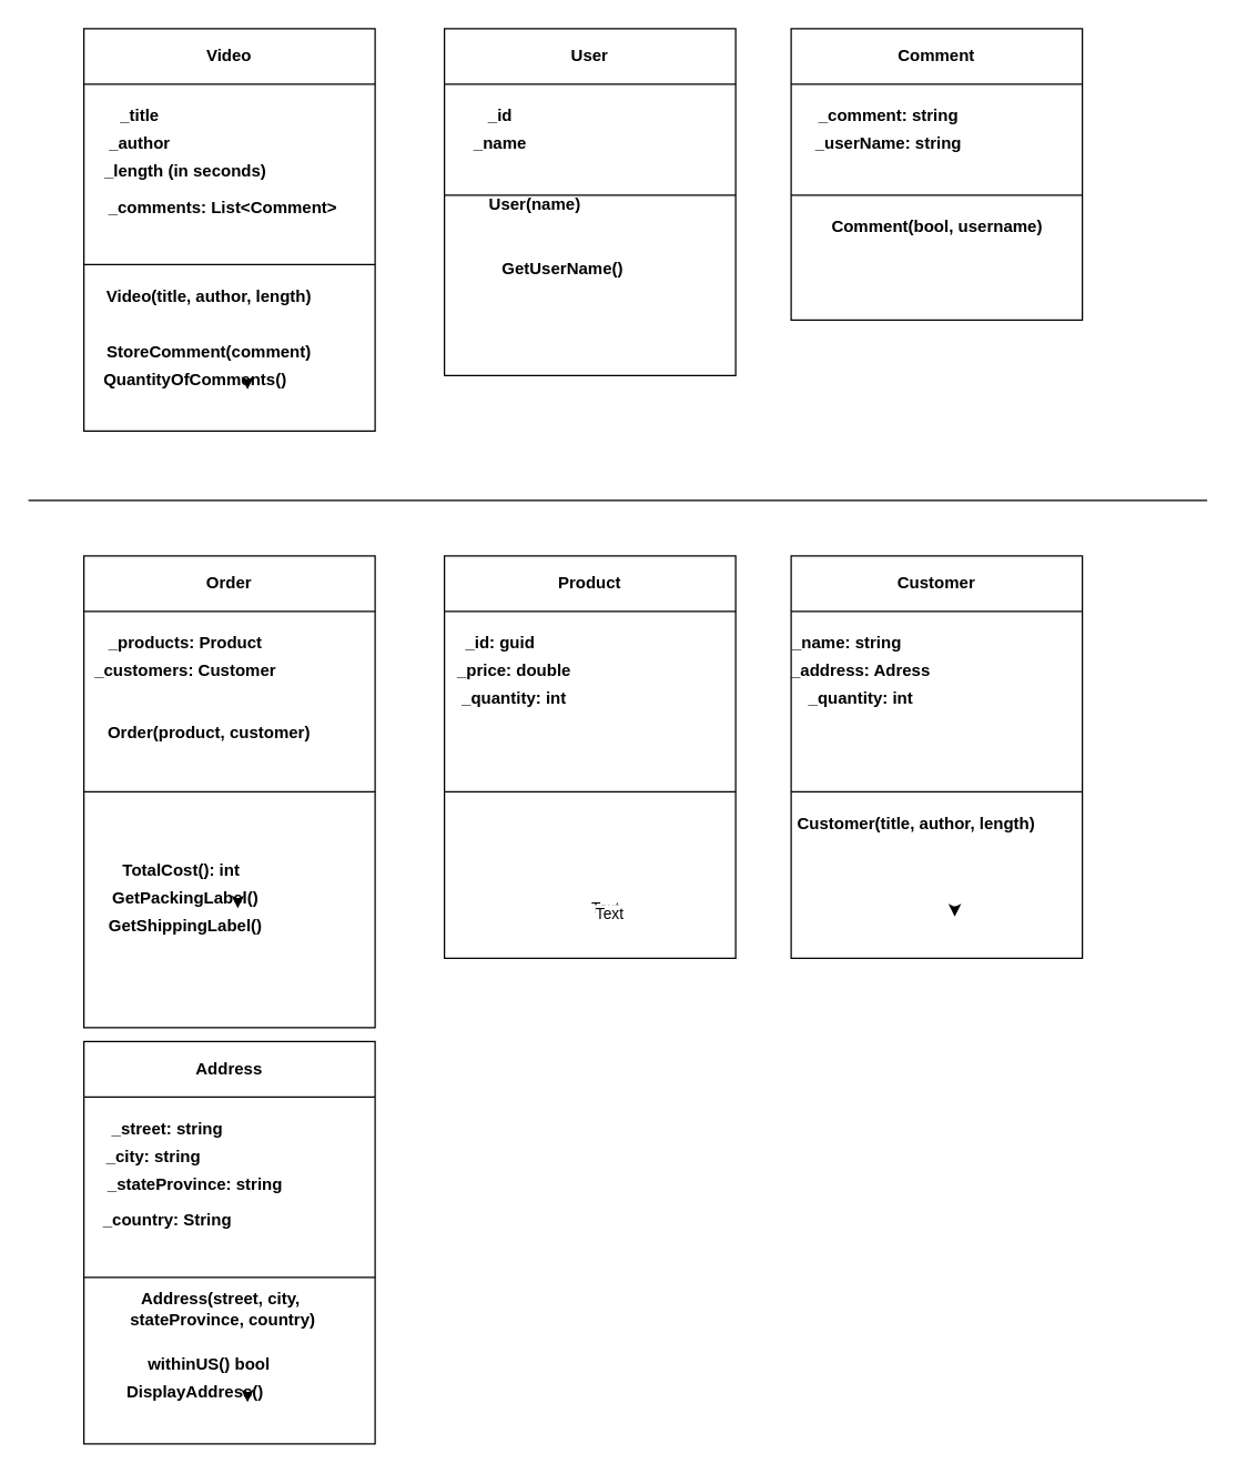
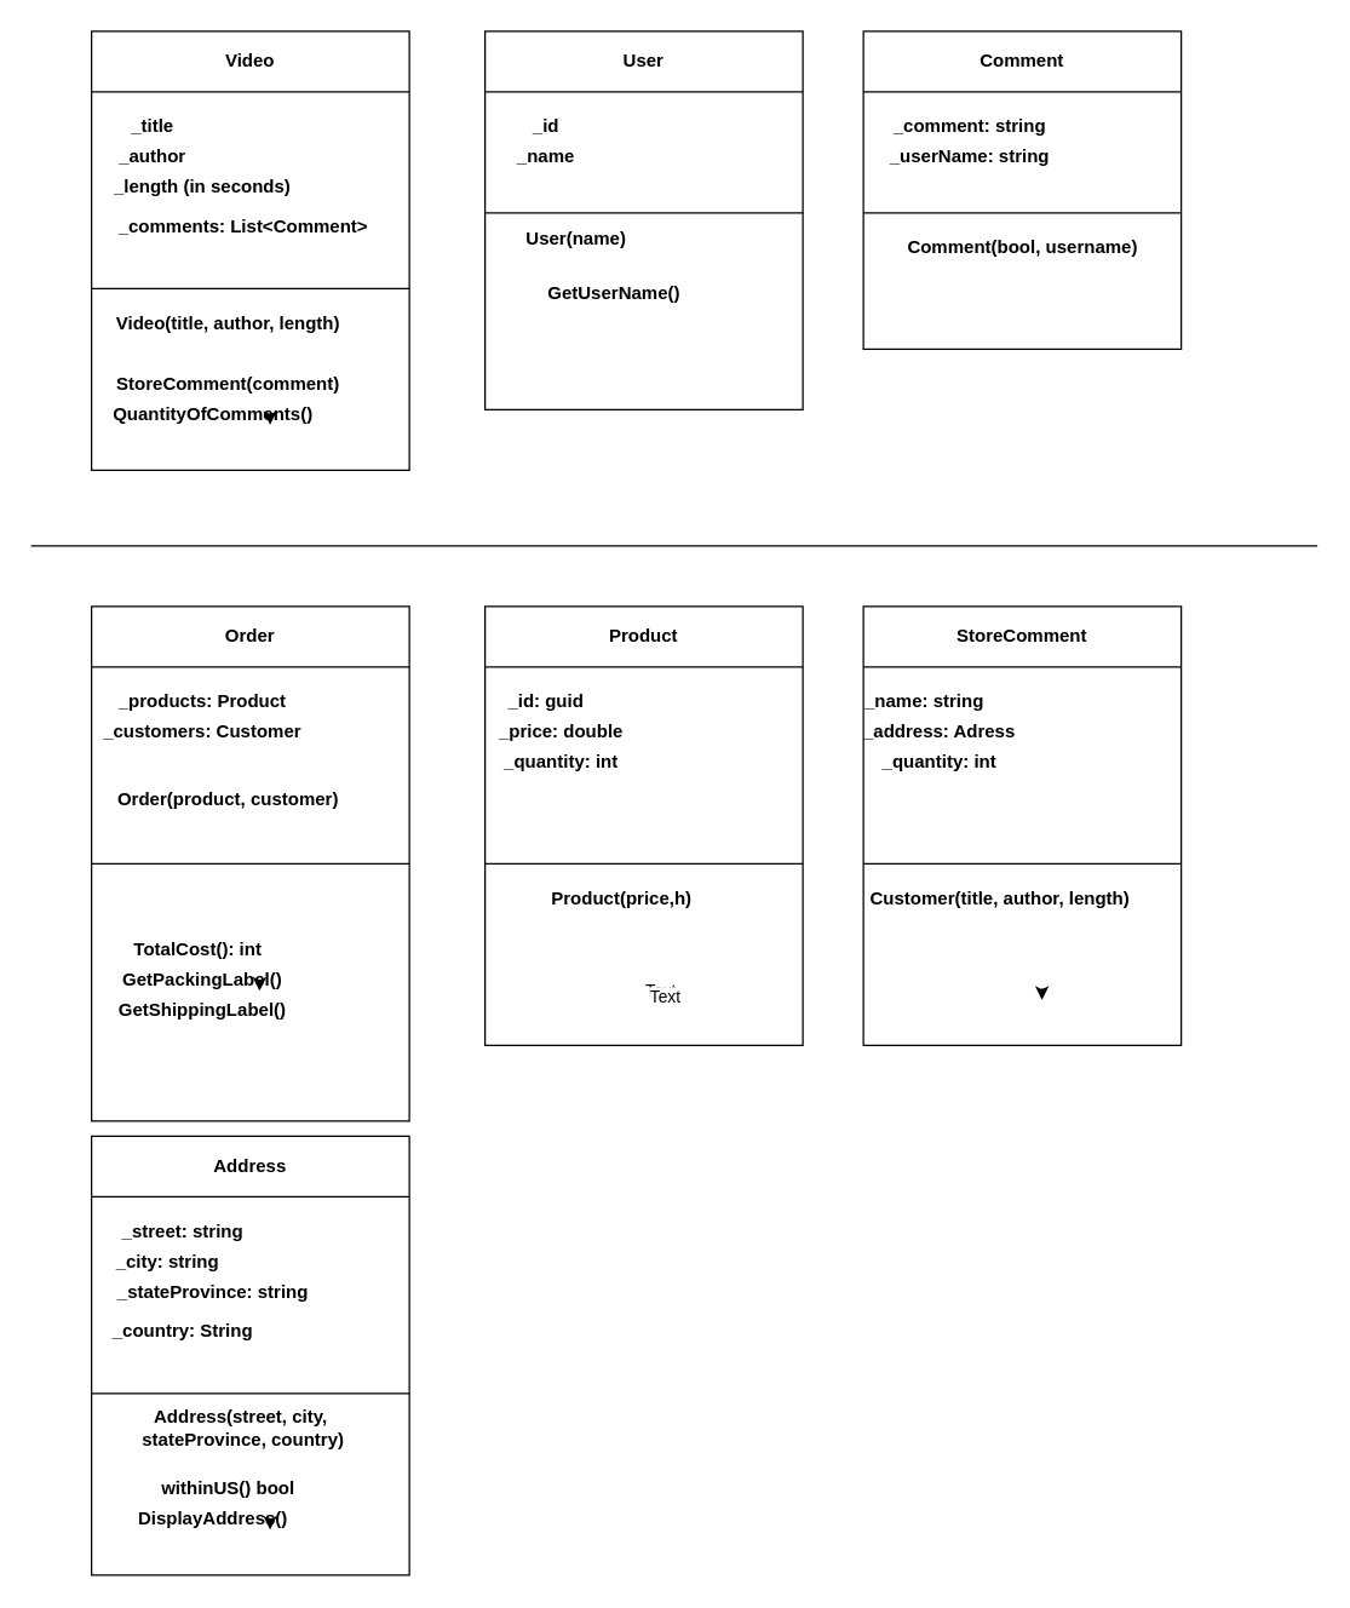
  <mxCell id="0" />
  <mxCell id="1" parent="0" />
  <mxCell id="2" value="Order" style="swimlane;whiteSpace=wrap;html=1;startSize=40;" parent="1" vertex="1"><mxGeometry x="60" y="400" width="210" height="340" as="geometry" /></mxCell>
  <mxCell id="3" value="" style="endArrow=none;html=1;rounded=0;exitX=0;exitY=0.5;exitDx=0;exitDy=0;" parent="2" edge="1"><mxGeometry width="50" height="50" relative="1" as="geometry"><mxPoint y="170" as="sourcePoint" /><mxPoint x="210" y="170" as="targetPoint" /><Array as="points" /></mxGeometry></mxCell>
  <mxCell id="4" value="_products: Product" style="text;align=center;fontStyle=1;verticalAlign=middle;spacingLeft=3;spacingRight=3;strokeColor=none;rotatable=0;points=[[0,0.5],[1,0.5]];portConstraint=eastwest;html=1;" parent="2" vertex="1"><mxGeometry x="33" y="50" width="80" height="26" as="geometry" /></mxCell>
  <mxCell id="5" value="_customers: Customer" style="text;align=center;fontStyle=1;verticalAlign=middle;spacingLeft=3;spacingRight=3;strokeColor=none;rotatable=0;points=[[0,0.5],[1,0.5]];portConstraint=eastwest;html=1;" parent="2" vertex="1"><mxGeometry x="33" y="70" width="80" height="26" as="geometry" /></mxCell>
  <mxCell id="6" value="Order(product, customer)" style="text;align=center;fontStyle=1;verticalAlign=middle;spacingLeft=3;spacingRight=3;strokeColor=none;rotatable=0;points=[[0,0.5],[1,0.5]];portConstraint=eastwest;html=1;" parent="2" vertex="1"><mxGeometry x="50" y="115" width="80" height="26" as="geometry" /></mxCell>
  <mxCell id="7" value="TotalCost(): int" style="text;align=center;fontStyle=1;verticalAlign=middle;spacingLeft=3;spacingRight=3;strokeColor=none;rotatable=0;points=[[0,0.5],[1,0.5]];portConstraint=eastwest;html=1;" parent="2" vertex="1"><mxGeometry x="30" y="214" width="80" height="26" as="geometry" /></mxCell>
  <mxCell id="8" style="edgeStyle=orthogonalEdgeStyle;rounded=0;orthogonalLoop=1;jettySize=auto;html=1;exitX=1;exitY=0.5;exitDx=0;exitDy=0;" parent="2" edge="1"><mxGeometry relative="1" as="geometry"><mxPoint x="140" y="129" as="sourcePoint" /><mxPoint x="140" y="129" as="targetPoint" /></mxGeometry></mxCell>
  <mxCell id="9" value="GetPackingLabel()" style="text;align=center;fontStyle=1;verticalAlign=middle;spacingLeft=3;spacingRight=3;strokeColor=none;rotatable=0;points=[[0,0.5],[1,0.5]];portConstraint=eastwest;html=1;" parent="2" vertex="1"><mxGeometry x="33" y="234" width="80" height="26" as="geometry" /></mxCell>
  <mxCell id="10" style="edgeStyle=orthogonalEdgeStyle;rounded=0;orthogonalLoop=1;jettySize=auto;html=1;exitX=1;exitY=0.5;exitDx=0;exitDy=0;entryX=0.975;entryY=0.769;entryDx=0;entryDy=0;entryPerimeter=0;" parent="2" source="9" target="9" edge="1"><mxGeometry relative="1" as="geometry" /></mxCell>
  <mxCell id="11" value="GetShippingLabel()" style="text;align=center;fontStyle=1;verticalAlign=middle;spacingLeft=3;spacingRight=3;strokeColor=none;rotatable=0;points=[[0,0.5],[1,0.5]];portConstraint=eastwest;html=1;" parent="2" vertex="1"><mxGeometry x="33" y="254" width="80" height="26" as="geometry" /></mxCell>
  <mxCell id="12" value="User" style="swimlane;whiteSpace=wrap;html=1;startSize=40;" parent="1" vertex="1"><mxGeometry x="320" y="20" width="210" height="250" as="geometry" /></mxCell>
  <mxCell id="13" value="" style="endArrow=none;html=1;rounded=0;exitX=0;exitY=0.5;exitDx=0;exitDy=0;" parent="12" edge="1"><mxGeometry width="50" height="50" relative="1" as="geometry"><mxPoint y="120" as="sourcePoint" /><mxPoint x="210" y="120" as="targetPoint" /><Array as="points" /></mxGeometry></mxCell>
  <mxCell id="14" value="_id" style="text;align=center;fontStyle=1;verticalAlign=middle;spacingLeft=3;spacingRight=3;strokeColor=none;rotatable=0;points=[[0,0.5],[1,0.5]];portConstraint=eastwest;html=1;" parent="12" vertex="1"><mxGeometry y="50" width="80" height="26" as="geometry" /></mxCell>
- <mxCell id="15" value="User(name)" style="text;align=center;fontStyle=1;verticalAlign=middle;spacingLeft=3;spacingRight=3;strokeColor=none;rotatable=0;points=[[0,0.5],[1,0.5]];portConstraint=eastwest;html=1;" parent="12" vertex="1"><mxGeometry x="25" y="114" width="80" height="26" as="geometry" /></mxCell>
+ <mxCell id="15" value="User(name)" style="text;align=center;fontStyle=1;verticalAlign=middle;spacingLeft=3;spacingRight=3;strokeColor=none;rotatable=0;points=[[0,0.5],[1,0.5]];portConstraint=eastwest;html=1;" parent="12" vertex="1"><mxGeometry x="20" y="124" width="80" height="26" as="geometry" /></mxCell>
  <mxCell id="16" value="GetUserName()" style="text;align=center;fontStyle=1;verticalAlign=middle;spacingLeft=3;spacingRight=3;strokeColor=none;rotatable=0;points=[[0,0.5],[1,0.5]];portConstraint=eastwest;html=1;" parent="12" vertex="1"><mxGeometry x="45" y="160" width="80" height="26" as="geometry" /></mxCell>
  <mxCell id="17" value="_name" style="text;align=center;fontStyle=1;verticalAlign=middle;spacingLeft=3;spacingRight=3;strokeColor=none;rotatable=0;points=[[0,0.5],[1,0.5]];portConstraint=eastwest;html=1;" parent="12" vertex="1"><mxGeometry y="70" width="80" height="26" as="geometry" /></mxCell>
  <mxCell id="18" value="Comment" style="swimlane;whiteSpace=wrap;html=1;startSize=40;" parent="1" vertex="1"><mxGeometry x="570" y="20" width="210" height="210" as="geometry" /></mxCell>
  <mxCell id="19" value="" style="endArrow=none;html=1;rounded=0;exitX=0;exitY=0.5;exitDx=0;exitDy=0;" parent="18" edge="1"><mxGeometry width="50" height="50" relative="1" as="geometry"><mxPoint y="120" as="sourcePoint" /><mxPoint x="210" y="120" as="targetPoint" /><Array as="points" /></mxGeometry></mxCell>
  <mxCell id="20" value="_comment: string" style="text;align=center;fontStyle=1;verticalAlign=middle;spacingLeft=3;spacingRight=3;strokeColor=none;rotatable=0;points=[[0,0.5],[1,0.5]];portConstraint=eastwest;html=1;" parent="18" vertex="1"><mxGeometry x="30" y="50" width="80" height="26" as="geometry" /></mxCell>
  <mxCell id="21" value="_userName: string" style="text;align=center;fontStyle=1;verticalAlign=middle;spacingLeft=3;spacingRight=3;strokeColor=none;rotatable=0;points=[[0,0.5],[1,0.5]];portConstraint=eastwest;html=1;" parent="18" vertex="1"><mxGeometry x="30" y="70" width="80" height="26" as="geometry" /></mxCell>
  <mxCell id="22" value="Comment(bool, username)" style="text;align=center;fontStyle=1;verticalAlign=middle;spacingLeft=3;spacingRight=3;strokeColor=none;rotatable=0;points=[[0,0.5],[1,0.5]];portConstraint=eastwest;html=1;" parent="18" vertex="1"><mxGeometry x="65" y="130" width="80" height="26" as="geometry" /></mxCell>
  <mxCell id="23" value="" style="endArrow=none;html=1;rounded=0;" parent="1" edge="1"><mxGeometry width="50" height="50" relative="1" as="geometry"><mxPoint y="360" as="sourcePoint" x="20" /><mxPoint x="870" y="360" as="targetPoint" /></mxGeometry></mxCell>
  <mxCell id="24" value="Video" style="swimlane;whiteSpace=wrap;html=1;startSize=40;" parent="1" vertex="1"><mxGeometry x="60" y="20" width="210" height="290" as="geometry" /></mxCell>
  <mxCell id="25" value="" style="endArrow=none;html=1;rounded=0;exitX=0;exitY=0.5;exitDx=0;exitDy=0;" parent="24" edge="1"><mxGeometry width="50" height="50" relative="1" as="geometry"><mxPoint y="170" as="sourcePoint" /><mxPoint x="210" y="170" as="targetPoint" /><Array as="points" /></mxGeometry></mxCell>
  <mxCell id="26" value="_title" style="text;align=center;fontStyle=1;verticalAlign=middle;spacingLeft=3;spacingRight=3;strokeColor=none;rotatable=0;points=[[0,0.5],[1,0.5]];portConstraint=eastwest;html=1;" parent="24" vertex="1"><mxGeometry y="50" width="80" height="26" as="geometry" /></mxCell>
  <mxCell id="27" value="_author" style="text;align=center;fontStyle=1;verticalAlign=middle;spacingLeft=3;spacingRight=3;strokeColor=none;rotatable=0;points=[[0,0.5],[1,0.5]];portConstraint=eastwest;html=1;" parent="24" vertex="1"><mxGeometry y="70" width="80" height="26" as="geometry" /></mxCell>
  <mxCell id="28" value="_length (in seconds)" style="text;align=center;fontStyle=1;verticalAlign=middle;spacingLeft=3;spacingRight=3;strokeColor=none;rotatable=0;points=[[0,0.5],[1,0.5]];portConstraint=eastwest;html=1;" parent="24" vertex="1"><mxGeometry x="33" y="90" width="80" height="26" as="geometry" /></mxCell>
  <mxCell id="29" value="_comments: List&amp;lt;Comment&amp;gt;" style="text;align=center;fontStyle=1;verticalAlign=middle;spacingLeft=3;spacingRight=3;strokeColor=none;rotatable=0;points=[[0,0.5],[1,0.5]];portConstraint=eastwest;html=1;" parent="24" vertex="1"><mxGeometry x="60" y="116" width="80" height="26" as="geometry" /></mxCell>
  <mxCell id="30" value="Video(title, author, length)" style="text;align=center;fontStyle=1;verticalAlign=middle;spacingLeft=3;spacingRight=3;strokeColor=none;rotatable=0;points=[[0,0.5],[1,0.5]];portConstraint=eastwest;html=1;" parent="24" vertex="1"><mxGeometry x="50" y="180" width="80" height="26" as="geometry" /></mxCell>
  <mxCell id="31" value="StoreComment(comment)" style="text;align=center;fontStyle=1;verticalAlign=middle;spacingLeft=3;spacingRight=3;strokeColor=none;rotatable=0;points=[[0,0.5],[1,0.5]];portConstraint=eastwest;html=1;" parent="24" vertex="1"><mxGeometry x="50" y="220" width="80" height="26" as="geometry" /></mxCell>
  <mxCell id="32" style="edgeStyle=orthogonalEdgeStyle;rounded=0;orthogonalLoop=1;jettySize=auto;html=1;exitX=1;exitY=0.5;exitDx=0;exitDy=0;" parent="24" source="29" target="29" edge="1"><mxGeometry relative="1" as="geometry" /></mxCell>
  <mxCell id="33" value="QuantityOfComments()" style="text;align=center;fontStyle=1;verticalAlign=middle;spacingLeft=3;spacingRight=3;strokeColor=none;rotatable=0;points=[[0,0.5],[1,0.5]];portConstraint=eastwest;html=1;" parent="24" vertex="1"><mxGeometry x="40" y="240" width="80" height="26" as="geometry" /></mxCell>
  <mxCell id="34" style="edgeStyle=orthogonalEdgeStyle;rounded=0;orthogonalLoop=1;jettySize=auto;html=1;exitX=1;exitY=0.5;exitDx=0;exitDy=0;entryX=0.975;entryY=0.769;entryDx=0;entryDy=0;entryPerimeter=0;" parent="24" source="33" target="33" edge="1"><mxGeometry relative="1" as="geometry" /></mxCell>
- <mxCell id="35" value="Customer" style="swimlane;whiteSpace=wrap;html=1;startSize=40;" parent="1" vertex="1"><mxGeometry x="570" y="400" width="210" height="290" as="geometry" /></mxCell>
+ <mxCell id="35" value="StoreComment" style="swimlane;whiteSpace=wrap;html=1;startSize=40;" parent="1" vertex="1"><mxGeometry x="570" y="400" width="210" height="290" as="geometry" /></mxCell>
  <mxCell id="36" value="" style="endArrow=none;html=1;rounded=0;exitX=0;exitY=0.5;exitDx=0;exitDy=0;" parent="35" edge="1"><mxGeometry width="50" height="50" relative="1" as="geometry"><mxPoint y="170" as="sourcePoint" /><mxPoint x="210" y="170" as="targetPoint" /><Array as="points" /></mxGeometry></mxCell>
  <mxCell id="37" value="_name: string" style="text;align=center;fontStyle=1;verticalAlign=middle;spacingLeft=3;spacingRight=3;strokeColor=none;rotatable=0;points=[[0,0.5],[1,0.5]];portConstraint=eastwest;html=1;" parent="35" vertex="1"><mxGeometry y="50" width="80" height="26" as="geometry" /></mxCell>
  <mxCell id="38" value="_address: Adress" style="text;align=center;fontStyle=1;verticalAlign=middle;spacingLeft=3;spacingRight=3;strokeColor=none;rotatable=0;points=[[0,0.5],[1,0.5]];portConstraint=eastwest;html=1;" parent="35" vertex="1"><mxGeometry x="10" y="70" width="80" height="26" as="geometry" /></mxCell>
  <mxCell id="39" value="_quantity: int" style="text;align=center;fontStyle=1;verticalAlign=middle;spacingLeft=3;spacingRight=3;strokeColor=none;rotatable=0;points=[[0,0.5],[1,0.5]];portConstraint=eastwest;html=1;" parent="35" vertex="1"><mxGeometry x="10" y="90" width="80" height="26" as="geometry" /></mxCell>
  <mxCell id="40" value="Customer(title, author, length)" style="text;align=center;fontStyle=1;verticalAlign=middle;spacingLeft=3;spacingRight=3;strokeColor=none;rotatable=0;points=[[0,0.5],[1,0.5]];portConstraint=eastwest;html=1;" parent="35" vertex="1"><mxGeometry x="50" y="180" width="80" height="26" as="geometry" /></mxCell>
  <mxCell id="41" style="edgeStyle=orthogonalEdgeStyle;rounded=0;orthogonalLoop=1;jettySize=auto;html=1;exitX=1;exitY=0.5;exitDx=0;exitDy=0;" parent="35" edge="1"><mxGeometry relative="1" as="geometry"><mxPoint x="140" y="129" as="sourcePoint" /><mxPoint x="140" y="129" as="targetPoint" /></mxGeometry></mxCell>
  <mxCell id="42" style="edgeStyle=orthogonalEdgeStyle;rounded=0;orthogonalLoop=1;jettySize=auto;html=1;exitX=1;exitY=0.5;exitDx=0;exitDy=0;entryX=0.975;entryY=0.769;entryDx=0;entryDy=0;entryPerimeter=0;" parent="35" edge="1"><mxGeometry relative="1" as="geometry"><mxPoint x="120" y="253" as="sourcePoint" /><mxPoint x="118" y="259.994" as="targetPoint" /></mxGeometry></mxCell>
  <mxCell id="43" value="Product" style="swimlane;whiteSpace=wrap;html=1;startSize=40;" parent="1" vertex="1"><mxGeometry x="320" y="400" width="210" height="290" as="geometry" /></mxCell>
  <mxCell id="44" value="" style="endArrow=none;html=1;rounded=0;exitX=0;exitY=0.5;exitDx=0;exitDy=0;" parent="43" edge="1"><mxGeometry width="50" height="50" relative="1" as="geometry"><mxPoint y="170" as="sourcePoint" /><mxPoint x="210" y="170" as="targetPoint" /><Array as="points" /></mxGeometry></mxCell>
  <mxCell id="45" value="_id: guid" style="text;align=center;fontStyle=1;verticalAlign=middle;spacingLeft=3;spacingRight=3;strokeColor=none;rotatable=0;points=[[0,0.5],[1,0.5]];portConstraint=eastwest;html=1;" parent="43" vertex="1"><mxGeometry y="50" width="80" height="26" as="geometry" /></mxCell>
  <mxCell id="46" value="_price: double" style="text;align=center;fontStyle=1;verticalAlign=middle;spacingLeft=3;spacingRight=3;strokeColor=none;rotatable=0;points=[[0,0.5],[1,0.5]];portConstraint=eastwest;html=1;" parent="43" vertex="1"><mxGeometry x="10" y="70" width="80" height="26" as="geometry" /></mxCell>
  <mxCell id="47" value="_quantity: int" style="text;align=center;fontStyle=1;verticalAlign=middle;spacingLeft=3;spacingRight=3;strokeColor=none;rotatable=0;points=[[0,0.5],[1,0.5]];portConstraint=eastwest;html=1;" parent="43" vertex="1"><mxGeometry x="10" y="90" width="80" height="26" as="geometry" /></mxCell>
+ <mxCell id="48" value="Product(price,h)" style="text;align=center;fontStyle=1;verticalAlign=middle;spacingLeft=3;spacingRight=3;strokeColor=none;rotatable=0;points=[[0,0.5],[1,0.5]];portConstraint=eastwest;html=1;" parent="43" vertex="1"><mxGeometry x="50" y="180" width="80" height="26" as="geometry" /></mxCell>
  <mxCell id="49" style="edgeStyle=orthogonalEdgeStyle;rounded=0;orthogonalLoop=1;jettySize=auto;html=1;exitX=1;exitY=0.5;exitDx=0;exitDy=0;" parent="43" edge="1"><mxGeometry relative="1" as="geometry"><mxPoint x="140" y="129" as="sourcePoint" /><mxPoint x="140" y="129" as="targetPoint" /></mxGeometry></mxCell>
  <mxCell id="50" style="edgeStyle=orthogonalEdgeStyle;rounded=0;orthogonalLoop=1;jettySize=auto;html=1;exitX=1;exitY=0.5;exitDx=0;exitDy=0;entryX=0.975;entryY=0.769;entryDx=0;entryDy=0;entryPerimeter=0;" parent="43" edge="1"><mxGeometry relative="1" as="geometry"><mxPoint x="120" y="253" as="sourcePoint" /><mxPoint x="118" y="259.994" as="targetPoint" /></mxGeometry></mxCell>
  <mxCell id="51" value="Text" style="edgeLabel;html=1;align=center;verticalAlign=middle;resizable=0;points=[];" parent="50" vertex="1" connectable="0"><mxGeometry x="-0.555" y="-3" relative="1" as="geometry"><mxPoint as="offset" /></mxGeometry></mxCell>
  <mxCell id="52" value="Text" style="edgeLabel;html=1;align=center;verticalAlign=middle;resizable=0;points=[];" parent="50" vertex="1" connectable="0"><mxGeometry x="0.334" relative="1" as="geometry"><mxPoint as="offset" /></mxGeometry></mxCell>
  <mxCell id="53" value="Address" style="swimlane;whiteSpace=wrap;html=1;startSize=40;" parent="1" vertex="1"><mxGeometry x="60" y="750" width="210" height="290" as="geometry" /></mxCell>
  <mxCell id="54" value="" style="endArrow=none;html=1;rounded=0;exitX=0;exitY=0.5;exitDx=0;exitDy=0;" parent="53" edge="1"><mxGeometry width="50" height="50" relative="1" as="geometry"><mxPoint y="170" as="sourcePoint" /><mxPoint x="210" y="170" as="targetPoint" /><Array as="points" /></mxGeometry></mxCell>
  <mxCell id="55" value="_street: string" style="text;align=center;fontStyle=1;verticalAlign=middle;spacingLeft=3;spacingRight=3;strokeColor=none;rotatable=0;points=[[0,0.5],[1,0.5]];portConstraint=eastwest;html=1;" parent="53" vertex="1"><mxGeometry x="20" y="50" width="80" height="26" as="geometry" /></mxCell>
  <mxCell id="56" value="_city: string" style="text;align=center;fontStyle=1;verticalAlign=middle;spacingLeft=3;spacingRight=3;strokeColor=none;rotatable=0;points=[[0,0.5],[1,0.5]];portConstraint=eastwest;html=1;" parent="53" vertex="1"><mxGeometry x="10" y="70" width="80" height="26" as="geometry" /></mxCell>
  <mxCell id="57" value="_stateProvince: string" style="text;align=center;fontStyle=1;verticalAlign=middle;spacingLeft=3;spacingRight=3;strokeColor=none;rotatable=0;points=[[0,0.5],[1,0.5]];portConstraint=eastwest;html=1;" parent="53" vertex="1"><mxGeometry x="40" y="90" width="80" height="26" as="geometry" /></mxCell>
  <mxCell id="58" value="Address(street, city,&amp;nbsp;&lt;div&gt;stateProvince, country)&lt;/div&gt;" style="text;align=center;fontStyle=1;verticalAlign=middle;spacingLeft=3;spacingRight=3;strokeColor=none;rotatable=0;points=[[0,0.5],[1,0.5]];portConstraint=eastwest;html=1;" parent="53" vertex="1"><mxGeometry x="60" y="180" width="80" height="26" as="geometry" /></mxCell>
  <mxCell id="59" value="withinUS() bool" style="text;align=center;fontStyle=1;verticalAlign=middle;spacingLeft=3;spacingRight=3;strokeColor=none;rotatable=0;points=[[0,0.5],[1,0.5]];portConstraint=eastwest;html=1;" parent="53" vertex="1"><mxGeometry x="50" y="220" width="80" height="26" as="geometry" /></mxCell>
  <mxCell id="60" style="edgeStyle=orthogonalEdgeStyle;rounded=0;orthogonalLoop=1;jettySize=auto;html=1;exitX=1;exitY=0.5;exitDx=0;exitDy=0;" parent="53" edge="1"><mxGeometry relative="1" as="geometry"><mxPoint x="140" y="129" as="sourcePoint" /><mxPoint x="140" y="129" as="targetPoint" /></mxGeometry></mxCell>
  <mxCell id="61" value="DisplayAddress()" style="text;align=center;fontStyle=1;verticalAlign=middle;spacingLeft=3;spacingRight=3;strokeColor=none;rotatable=0;points=[[0,0.5],[1,0.5]];portConstraint=eastwest;html=1;" parent="53" vertex="1"><mxGeometry x="40" y="240" width="80" height="26" as="geometry" /></mxCell>
  <mxCell id="62" style="edgeStyle=orthogonalEdgeStyle;rounded=0;orthogonalLoop=1;jettySize=auto;html=1;exitX=1;exitY=0.5;exitDx=0;exitDy=0;entryX=0.975;entryY=0.769;entryDx=0;entryDy=0;entryPerimeter=0;" parent="53" source="61" target="61" edge="1"><mxGeometry relative="1" as="geometry" /></mxCell>
  <mxCell id="63" value="_country: String" style="text;align=center;fontStyle=1;verticalAlign=middle;spacingLeft=3;spacingRight=3;strokeColor=none;rotatable=0;points=[[0,0.5],[1,0.5]];portConstraint=eastwest;html=1;" parent="53" vertex="1"><mxGeometry x="20" y="116" width="80" height="26" as="geometry" /></mxCell>
